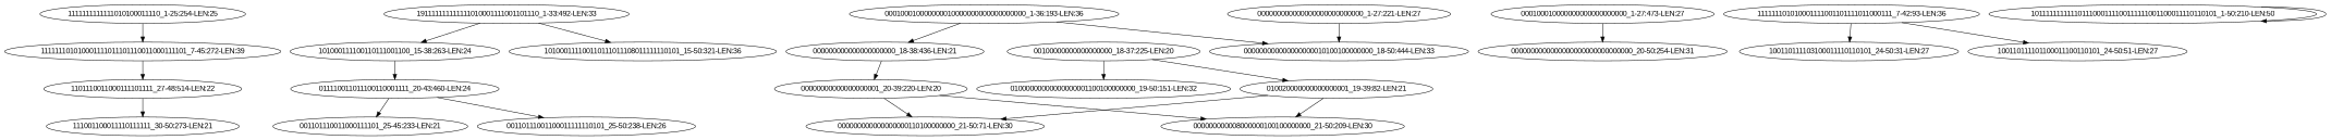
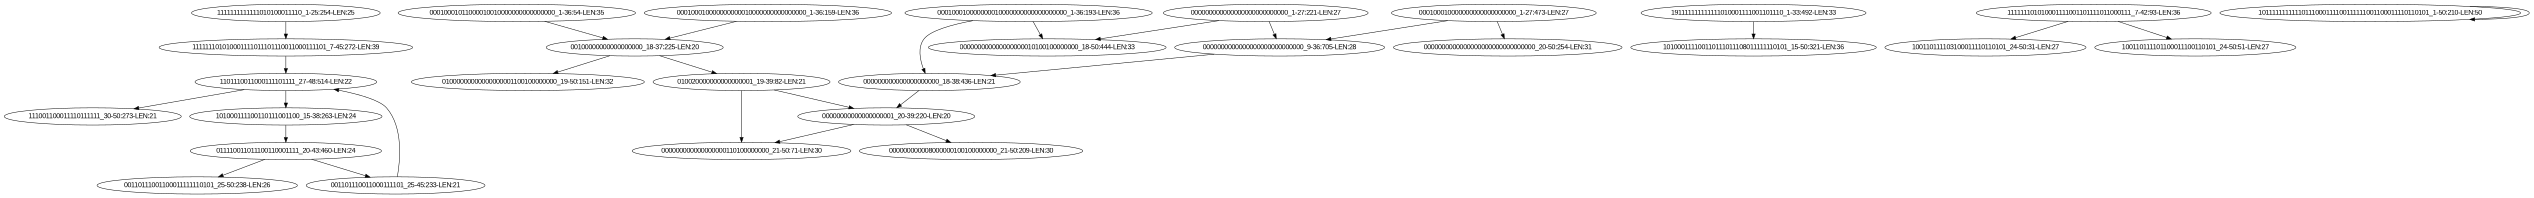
  digraph {
    fontname="Liberation Sans"
    node [fontname="Liberation Sans"]
    edge [fontname="Liberation Sans"]
    "1101110011000111101111_27-48:514-LEN:22"
    "111001100011110111111_30-50:273-LEN:21"
    "011110011011100110001111_20-43:460-LEN:24"
    "001101110011000111101_25-45:233-LEN:21"
    "00110111001100011111110101_25-50:238-LEN:26"
    "101000111100110111001100_15-38:263-LEN:24"
+   "00010001011000010010000000000000000_1-36:54-LEN:35"
    "00100000000000000000_18-37:225-LEN:20"
    n9 [label="010020000000000000001_19-39:82-LEN:21"]
    "01000000000000000001100100000000_19-50:151-LEN:32"
    "000000000000000000110100000000_21-50:71-LEN:30"
    n12 [label="000000000008000000100100000000_21-50:209-LEN:30"]
    "000000000000000000000000000_1-27:221-LEN:27"
+   "0000000000000000000000000000_9-36:705-LEN:28"
    "000000000000000000010100100000000_18-50:444-LEN:33"
    "000000000000000000000_18-38:436-LEN:21"
    "00000000000000000001_20-39:220-LEN:20"
    n18 [label="191111111111111010001111001101110_1-33:492-LEN:33"]
    n19 [label="101000111100110111011108011111110101_15-50:321-LEN:36"]
    "000100010000000000000000000_1-27:473-LEN:27"
    "0000000000000000000000000000000_20-50:254-LEN:31"
+   "000100010000000000010000000000000000_1-36:159-LEN:36"
    n23 [label="100110111103100011110110101_24-50:31-LEN:27"]
    "111111101010001111001101111011000111_7-42:93-LEN:36"
    "100110111101100011100110101_24-50:51-LEN:27"
    "10111111111110111000111100111111001100011110110101_1-50:210-LEN:50"
    "111111101010001111011101110011000111101_7-45:272-LEN:39"
    "000100010000000010000000000000000000_1-36:193-LEN:36"
    "1111111111111010100011110_1-25:254-LEN:25"
    "1101110011000111101111_27-48:514-LEN:22" -> "111001100011110111111_30-50:273-LEN:21"
    "011110011011100110001111_20-43:460-LEN:24" -> "001101110011000111101_25-45:233-LEN:21"
    "011110011011100110001111_20-43:460-LEN:24" -> "00110111001100011111110101_25-50:238-LEN:26"
+   "001101110011000111101_25-45:233-LEN:21" -> "1101110011000111101111_27-48:514-LEN:22"
    "101000111100110111001100_15-38:263-LEN:24" -> "011110011011100110001111_20-43:460-LEN:24"
+   "00010001011000010010000000000000000_1-36:54-LEN:35" -> "00100000000000000000_18-37:225-LEN:20"
    "00100000000000000000_18-37:225-LEN:20" -> n9
    "00100000000000000000_18-37:225-LEN:20" -> "01000000000000000001100100000000_19-50:151-LEN:32"
    n9 -> "000000000000000000110100000000_21-50:71-LEN:30"
-   n9 -> n12
+   n9 -> "00000000000000000001_20-39:220-LEN:20"
+   "000000000000000000000000000_1-27:221-LEN:27" -> "0000000000000000000000000000_9-36:705-LEN:28"
    "000000000000000000000000000_1-27:221-LEN:27" -> "000000000000000000010100100000000_18-50:444-LEN:33"
+   "0000000000000000000000000000_9-36:705-LEN:28" -> "000000000000000000000_18-38:436-LEN:21"
    "000000000000000000000_18-38:436-LEN:21" -> "00000000000000000001_20-39:220-LEN:20"
    "00000000000000000001_20-39:220-LEN:20" -> "000000000000000000110100000000_21-50:71-LEN:30"
    "00000000000000000001_20-39:220-LEN:20" -> n12
-   n18 -> "101000111100110111001100_15-38:263-LEN:24"
+   "1101110011000111101111_27-48:514-LEN:22" -> "101000111100110111001100_15-38:263-LEN:24"
    n18 -> n19
+   "000100010000000000000000000_1-27:473-LEN:27" -> "0000000000000000000000000000_9-36:705-LEN:28"
    "000100010000000000000000000_1-27:473-LEN:27" -> "0000000000000000000000000000000_20-50:254-LEN:31"
+   "000100010000000000010000000000000000_1-36:159-LEN:36" -> "00100000000000000000_18-37:225-LEN:20"
    "111111101010001111001101111011000111_7-42:93-LEN:36" -> n23
    "111111101010001111001101111011000111_7-42:93-LEN:36" -> "100110111101100011100110101_24-50:51-LEN:27"
    "10111111111110111000111100111111001100011110110101_1-50:210-LEN:50" -> "10111111111110111000111100111111001100011110110101_1-50:210-LEN:50"
    "111111101010001111011101110011000111101_7-45:272-LEN:39" -> "1101110011000111101111_27-48:514-LEN:22"
    "000100010000000010000000000000000000_1-36:193-LEN:36" -> "000000000000000000010100100000000_18-50:444-LEN:33"
    "000100010000000010000000000000000000_1-36:193-LEN:36" -> "000000000000000000000_18-38:436-LEN:21"
    "1111111111111010100011110_1-25:254-LEN:25" -> "111111101010001111011101110011000111101_7-45:272-LEN:39"
  }
